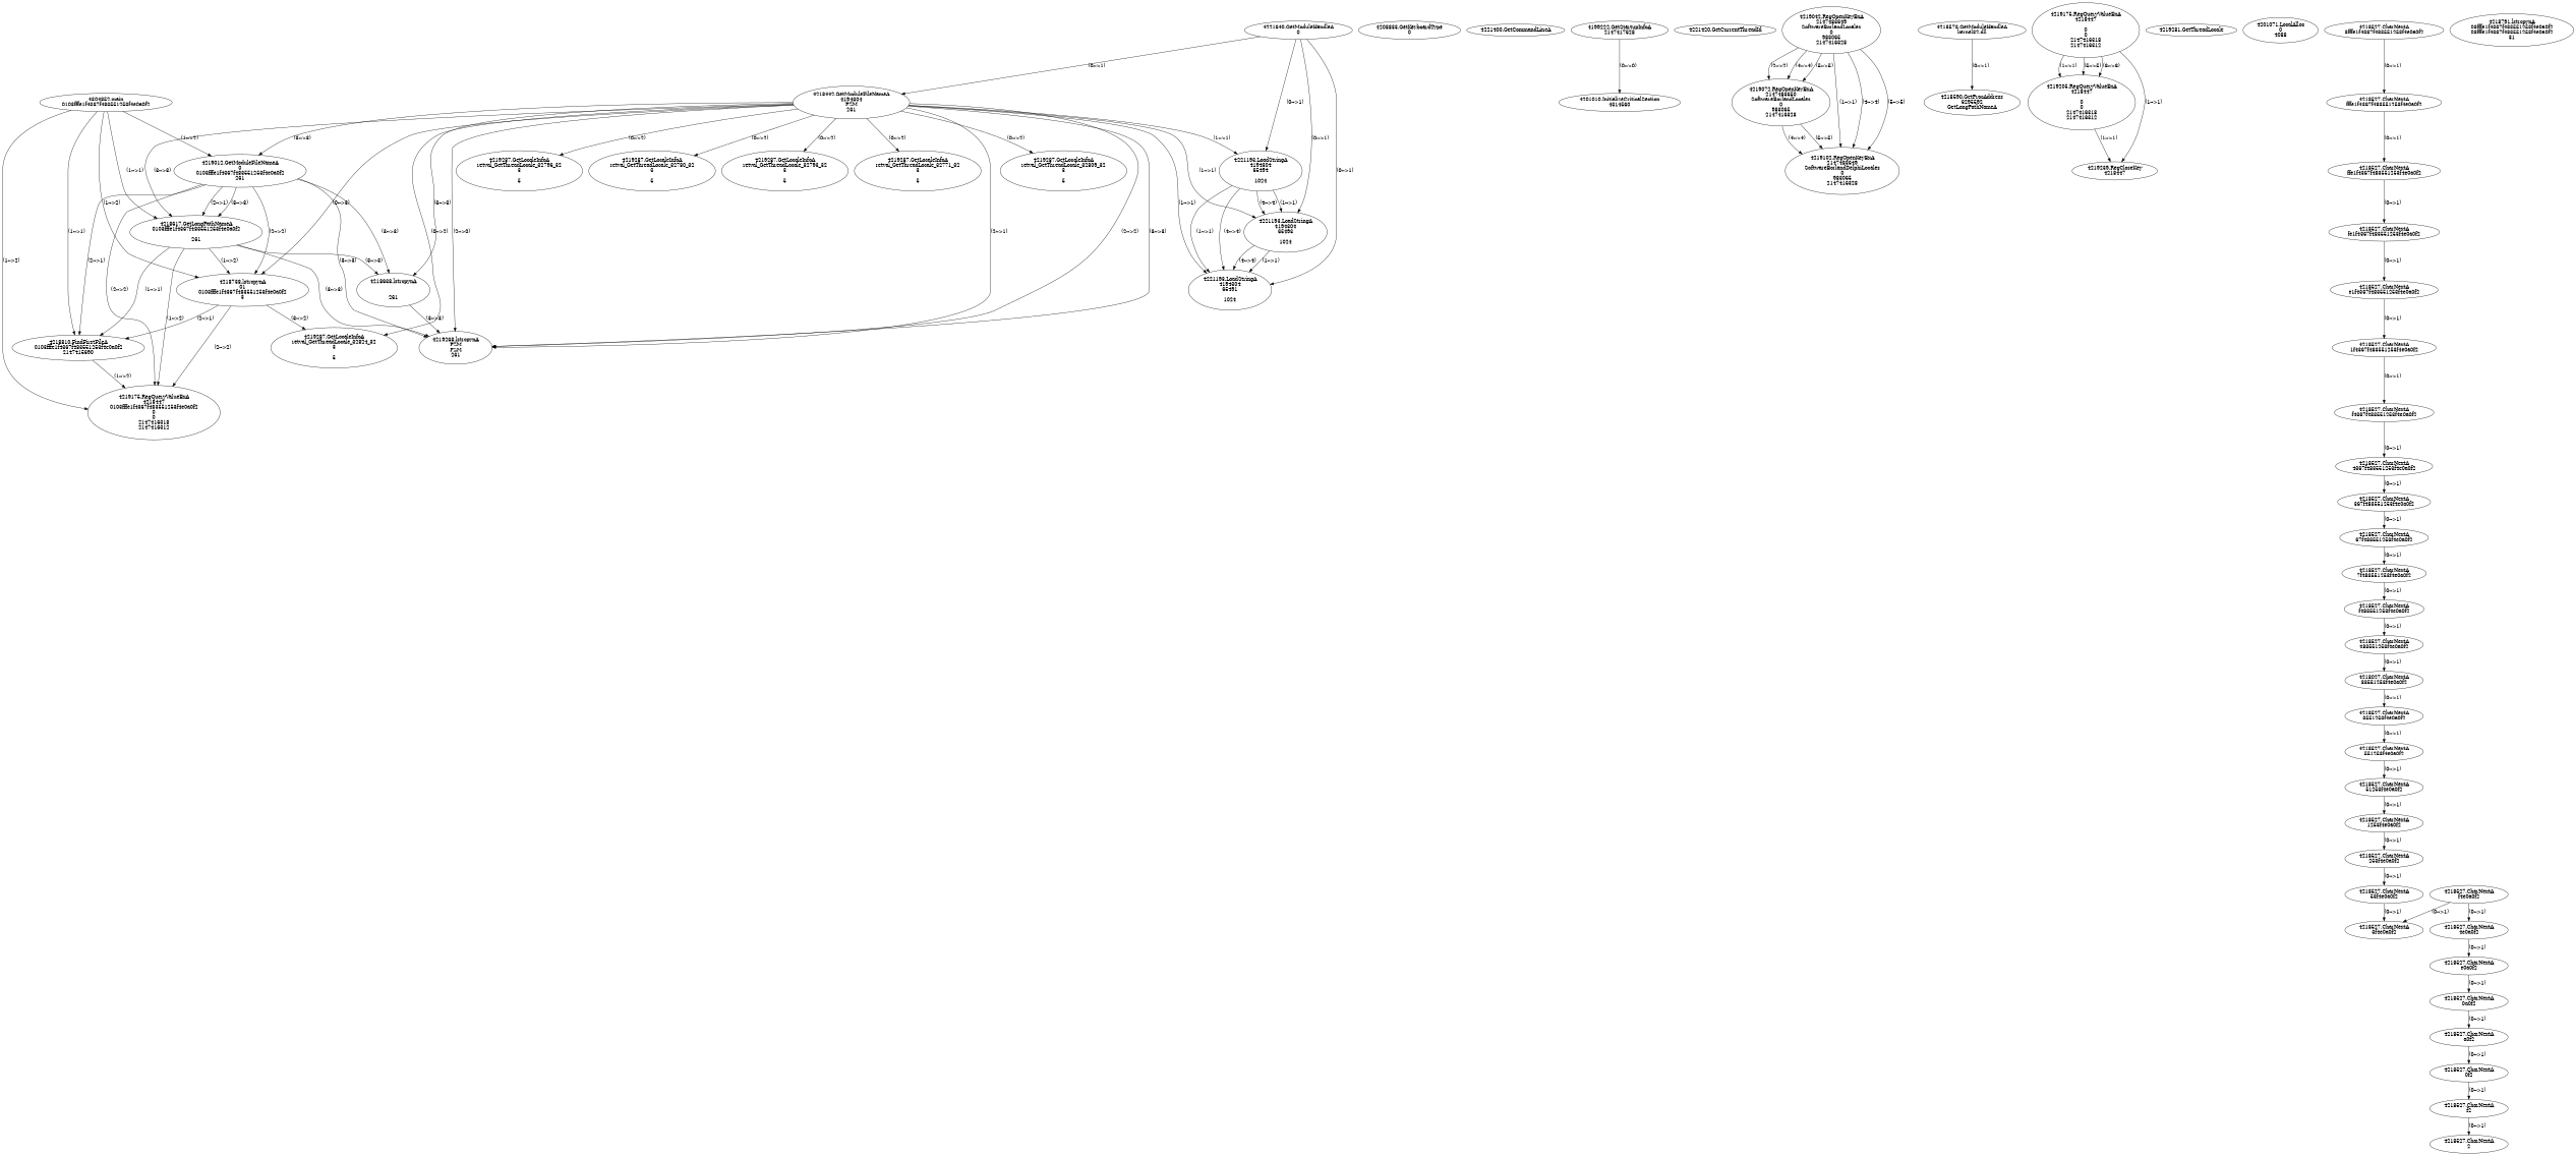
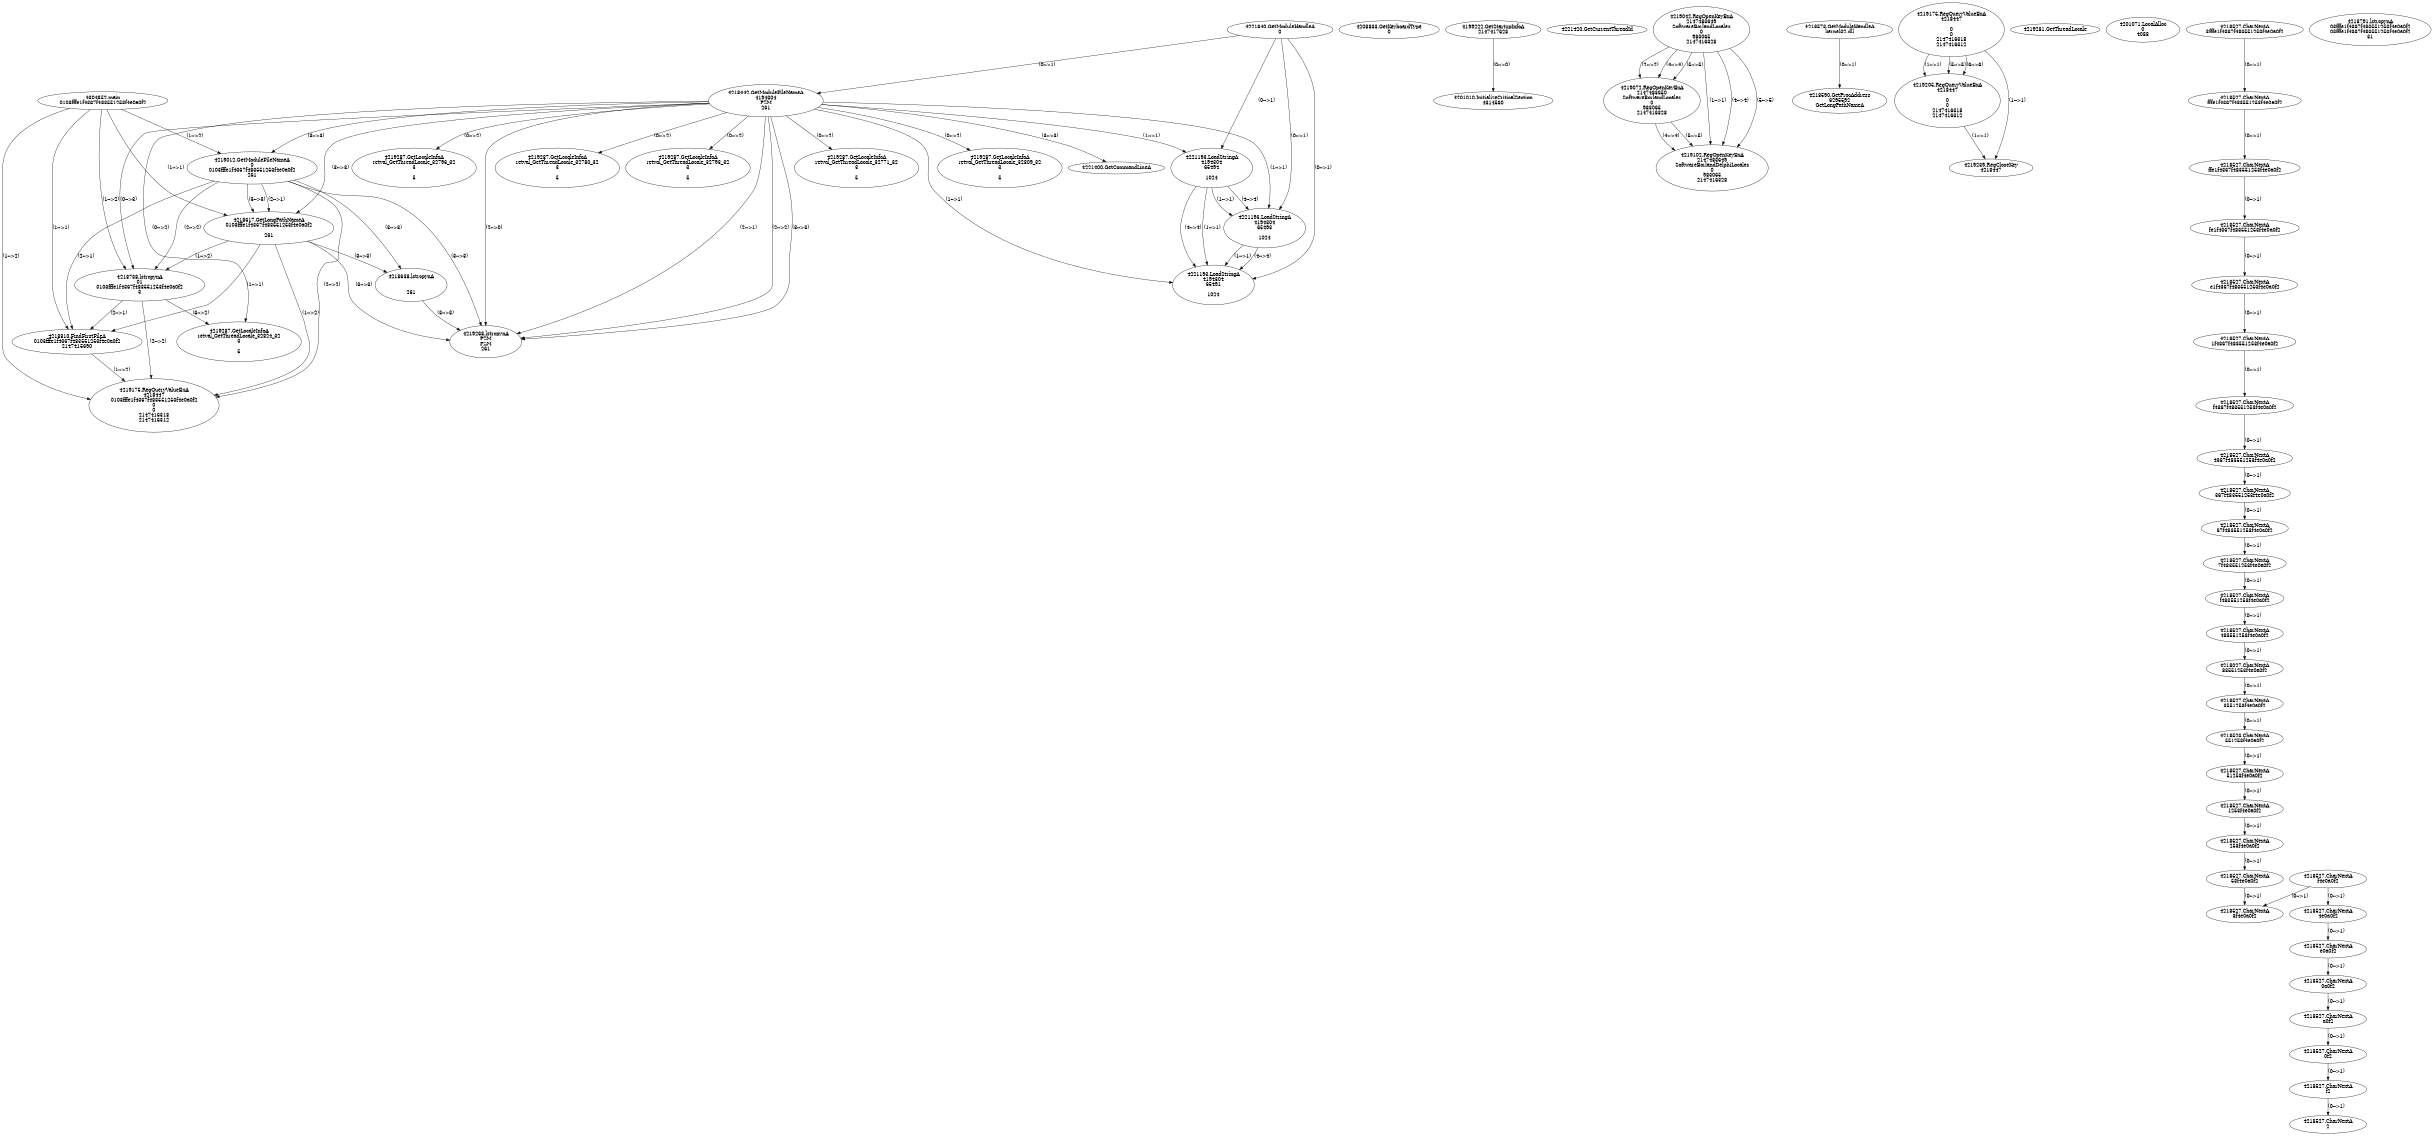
  digraph {
    n1 [label="4304852.main\n0103fffe1f4367f483551253f4e0a0f2"]
    n2 [label="4219012.GetModuleFileNameA\n0\n0103fffe1f4367f483551253f4e0a0f2\n261"]
    n3 [label="4218617.GetLongPathNameA\n0103fffe1f4367f483551253f4e0a0f2\n\n261"]
    n4 [label="4218738.lstrcpynA\n01\n0103fffe1f4367f483551253f4e0a0f2\n3"]
    n5 [label="4218810.FindFirstFileA\n0103fffe1f4367f483551253f4e0a0f2\n2147415690"]
    n6 [label="4219175.RegQueryValueExA\n4218447\n0103fffe1f4367f483551253f4e0a0f2\n0\n0\n2147416318\n2147416312"]
    n7 [label="4218638.lstrcpynA\n\n\n261"]
    n8 [label="4219268.lstrcpynA\nPZM\nPZM\n261"]
    n9 [label="4219287.GetLocaleInfoA\nretval_GetThreadLocale_32824_32\n3\n\n5"]
    n10 [label="4221640.GetModuleHandleA\n0"]
    n11 [label="4218442.GetModuleFileNameA\n4194304\nPZM\n261"]
    n12 [label="4221193.LoadStringA\n4194304\n65494\n\n1024"]
    n13 [label="4221193.LoadStringA\n4194304\n65493\n\n1024"]
    n14 [label="4221193.LoadStringA\n4194304\n65491\n\n1024"]
    n15 [label="4219287.GetLocaleInfoA\nretval_GetThreadLocale_32796_32\n3\n\n5"]
    n16 [label="4219287.GetLocaleInfoA\nretval_GetThreadLocale_32780_32\n3\n\n5"]
    n17 [label="4219287.GetLocaleInfoA\nretval_GetThreadLocale_32793_32\n3\n\n5"]
    n18 [label="4219287.GetLocaleInfoA\nretval_GetThreadLocale_32771_32\n3\n\n5"]
    n19 [label="4219287.GetLocaleInfoA\nretval_GetThreadLocale_32809_32\n3\n\n5"]
    n20 [label="4208833.GetKeyboardType\n0"]
    n21 [label="4221400.GetCommandLineA\n"]
    n22 [label="4199222.GetStartupInfoA\n2147417628"]
    n23 [label="4201010.InitializeCriticalSection\n4314560"]
    n24 [label="4221420.GetCurrentThreadId\n"]
    n25 [label="4219042.RegOpenKeyExA\n2147483649\nSoftware\Borland\Locales\n0\n983065\n2147416328"]
    n26 [label="4219072.RegOpenKeyExA\n2147483650\nSoftware\Borland\Locales\n0\n983065\n2147416328"]
    n27 [label="4219102.RegOpenKeyExA\n2147483649\nSoftware\Borland\Delphi\Locales\n0\n983065\n2147416328"]
    n28 [label="4218573.GetModuleHandleA\nkernel32.dll"]
    n29 [label="4218590.GetProcAddress\n6295592\nGetLongPathNameA"]
    n30 [label="4219175.RegQueryValueExA\n4218447\n\n0\n0\n2147416318\n2147416312"]
    n31 [label="4219205.RegQueryValueExA\n4218447\n\n0\n0\n2147416318\n2147416312"]
    n32 [label="4219239.RegCloseKey\n4218447"]
    n33 [label="4219281.GetThreadLocale\n"]
    n34 [label="4201071.LocalAlloc\n0\n4088"]
    n35 [label="4218527.CharNextA\n3fffe1f4367f483551253f4e0a0f2"]
    n36 [label="4218527.CharNextA\nfffe1f4367f483551253f4e0a0f2"]
    n37 [label="4218527.CharNextA\nffe1f4367f483551253f4e0a0f2"]
    n38 [label="4218527.CharNextA\nfe1f4367f483551253f4e0a0f2"]
    n39 [label="4218527.CharNextA\ne1f4367f483551253f4e0a0f2"]
    n40 [label="4218527.CharNextA\n1f4367f483551253f4e0a0f2"]
    n41 [label="4218527.CharNextA\nf4367f483551253f4e0a0f2"]
    n42 [label="4218527.CharNextA\n4367f483551253f4e0a0f2"]
    n43 [label="4218527.CharNextA\n367f483551253f4e0a0f2"]
    n44 [label="4218527.CharNextA\n67f483551253f4e0a0f2"]
    n45 [label="4218527.CharNextA\n7f483551253f4e0a0f2"]
    n46 [label="4218527.CharNextA\nf483551253f4e0a0f2"]
    n47 [label="4218527.CharNextA\n483551253f4e0a0f2"]
    n48 [label="4218027.CharNextA\n83551253f4e0a0f2"]
    n49 [label="4218527.CharNextA\n3551253f4e0a0f2"]
-   n50 [label="4218527.CharNextA\n551253f4e0a0f2"]
+   n50 [label="4218523.CharNextA\n551253f4e0a0f2"]
    n51 [label="4218527.CharNextA\n51253f4e0a0f2"]
    n52 [label="4218527.CharNextA\n1253f4e0a0f2"]
    n53 [label="4218527.CharNextA\n253f4e0a0f2"]
    n54 [label="4218527.CharNextA\n53f4e0a0f2"]
    n55 [label="4218527.CharNextA\n3f4e0a0f2"]
    n56 [label="4218527.CharNextA\nf4e0a0f2"]
    n57 [label="4218527.CharNextA\n4e0a0f2"]
    n58 [label="4218527.CharNextA\ne0a0f2"]
    n59 [label="4218527.CharNextA\n0a0f2"]
    n60 [label="4218527.CharNextA\na0f2"]
    n61 [label="4218527.CharNextA\n0f2"]
    n62 [label="4218527.CharNextA\nf2"]
    n63 [label="4218527.CharNextA\n2"]
    n64 [label="4218791.lstrcpynA\n03fffe1f4367f483551253f4e0a0f2\n03fffe1f4367f483551253f4e0a0f2\n31"]
    n1 -> n2 [label="(1-->2)"]
    n1 -> n3 [label="(1-->1)"]
    n1 -> n4 [label="(1-->2)"]
    n1 -> n5 [label="(1-->1)"]
    n1 -> n6 [label="(1-->2)"]
    n2 -> n3 [label="(2-->1)"]
    n2 -> n3 [label="(3-->3)"]
    n2 -> n4 [label="(2-->2)"]
    n2 -> n5 [label="(2-->1)"]
    n2 -> n6 [label="(2-->2)"]
    n2 -> n7 [label="(3-->3)"]
    n2 -> n8 [label="(3-->3)"]
    n3 -> n4 [label="(1-->2)"]
    n3 -> n5 [label="(1-->1)"]
    n3 -> n6 [label="(1-->2)"]
    n3 -> n7 [label="(3-->3)"]
    n3 -> n8 [label="(3-->3)"]
    n4 -> n5 [label="(2-->1)"]
    n4 -> n6 [label="(2-->2)"]
    n4 -> n9 [label="(3-->2)"]
    n5 -> n6 [label="(1-->2)"]
    n7 -> n8 [label="(3-->3)"]
    n10 -> n11 [label="(0-->1)"]
    n10 -> n12 [label="(0-->1)"]
    n10 -> n13 [label="(0-->1)"]
    n10 -> n14 [label="(0-->1)"]
    n11 -> n2 [label="(3-->3)"]
    n11 -> n3 [label="(3-->3)"]
    n11 -> n4 [label="(0-->3)"]
-   n11 -> n7 [label="(3-->3)"]
+   n11 -> n21 [label="(3-->3)"]
    n11 -> n8 [label="(2-->1)"]
    n11 -> n8 [label="(2-->2)"]
    n11 -> n8 [label="(3-->3)"]
    n11 -> n8 [label="(2-->0)"]
    n11 -> n9 [label="(0-->2)"]
    n11 -> n12 [label="(1-->1)"]
    n11 -> n13 [label="(1-->1)"]
    n11 -> n14 [label="(1-->1)"]
    n11 -> n15 [label="(0-->2)"]
    n11 -> n16 [label="(0-->2)"]
    n11 -> n17 [label="(0-->2)"]
    n11 -> n18 [label="(0-->2)"]
    n11 -> n19 [label="(0-->2)"]
    n12 -> n13 [label="(1-->1)"]
    n12 -> n13 [label="(4-->4)"]
    n12 -> n14 [label="(1-->1)"]
    n12 -> n14 [label="(4-->4)"]
    n13 -> n14 [label="(1-->1)"]
    n13 -> n14 [label="(4-->4)"]
    n22 -> n23 [label="(0-->0)"]
    n25 -> n26 [label="(2-->2)"]
    n25 -> n26 [label="(4-->4)"]
    n25 -> n26 [label="(5-->5)"]
    n25 -> n27 [label="(1-->1)"]
    n25 -> n27 [label="(4-->4)"]
    n25 -> n27 [label="(5-->5)"]
    n26 -> n27 [label="(4-->4)"]
    n26 -> n27 [label="(5-->5)"]
    n28 -> n29 [label="(0-->1)"]
    n30 -> n31 [label="(1-->1)"]
    n30 -> n31 [label="(5-->5)"]
    n30 -> n31 [label="(6-->6)"]
    n30 -> n32 [label="(1-->1)"]
    n31 -> n32 [label="(1-->1)"]
    n35 -> n36 [label="(0-->1)"]
    n36 -> n37 [label="(0-->1)"]
    n37 -> n38 [label="(0-->1)"]
    n38 -> n39 [label="(0-->1)"]
    n39 -> n40 [label="(0-->1)"]
    n40 -> n41 [label="(0-->1)"]
    n41 -> n42 [label="(0-->1)"]
    n42 -> n43 [label="(0-->1)"]
    n43 -> n44 [label="(0-->1)"]
    n44 -> n45 [label="(0-->1)"]
    n45 -> n46 [label="(0-->1)"]
    n46 -> n47 [label="(0-->1)"]
    n47 -> n48 [label="(0-->1)"]
    n48 -> n49 [label="(0-->1)"]
    n49 -> n50 [label="(0-->1)"]
    n50 -> n51 [label="(0-->1)"]
    n51 -> n52 [label="(0-->1)"]
    n52 -> n53 [label="(0-->1)"]
    n53 -> n54 [label="(0-->1)"]
    n54 -> n55 [label="(0-->1)"]
    n56 -> n55 [label="(0-->1)"]
    n56 -> n57 [label="(0-->1)"]
    n57 -> n58 [label="(0-->1)"]
    n58 -> n59 [label="(0-->1)"]
    n59 -> n60 [label="(0-->1)"]
    n60 -> n61 [label="(0-->1)"]
    n61 -> n62 [label="(0-->1)"]
    n62 -> n63 [label="(0-->1)"]
  }
